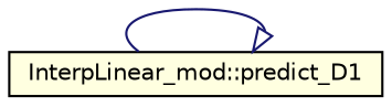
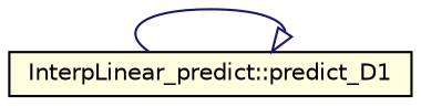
  digraph {
    rankdir=LR
-   n1 [color=black fillcolor=lightyellow fontcolor=black fontname=Helvetica fontsize=10 height=0.2 label="InterpLinear_mod::predict_D1" shape=record style=filled width=0.4]
+   n1 [color=black fillcolor=lightyellow fontcolor=black fontname=Helvetica fontsize=10 height=0.2 label="InterpLinear_predict::predict_D1" shape=record style=filled width=0.4]
    n1 -> n1 [color=midnightblue fontname=Helvetica fontsize=10 labelfontname=Helvetica labelfontsize=10 style=solid arrowhead=onormal]
  }
